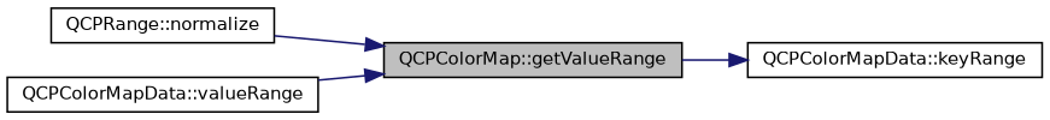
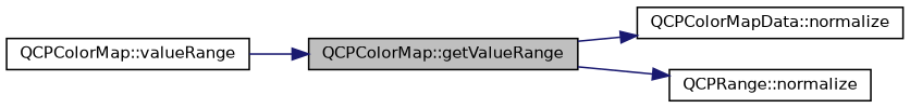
  digraph {
    rankdir=LR
    node [color=black fillcolor=white fontname=Helvetica fontsize=10 shape=record style=filled]
    edge [color=midnightblue fontname=Helvetica fontsize=10 labelfontname=Helvetica labelfontsize=10 style=solid]
    n1 [fillcolor=grey75 fontcolor=black height=0.2 label="QCPColorMap::getValueRange" width=0.4]
-   n2 [height=0.2 label="QCPColorMapData::keyRange" width=0.4]
+   n2 [height=0.2 label="QCPColorMapData::normalize" width=0.4]
    n3 [height=0.2 label="QCPRange::normalize" width=0.4]
-   n4 [height=0.2 label="QCPColorMapData::valueRange" width=0.4]
+   n4 [height=0.2 label="QCPColorMap::valueRange" width=0.4]
    n1 -> n2
-   n3 -> n1
+   n1 -> n3
    n4 -> n1
  }
